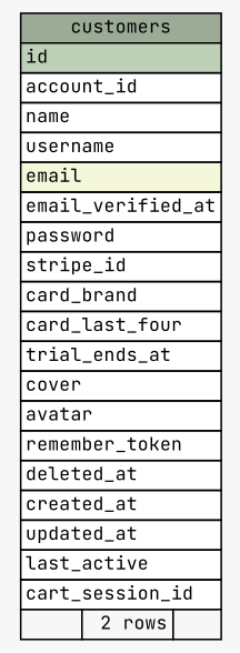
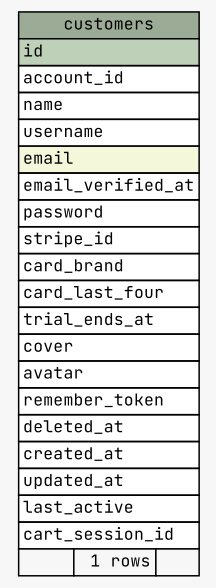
  digraph {
    bgcolor="#f7f7f7"
    fontname="JetBrains Mono"
    fontsize=11
    nodesep=0.18
    rankdir=RL
    ranksep=0.46
-   n1 [fontname="JetBrains Mono" fontsize=11 label=<     <TABLE BORDER="0" CELLBORDER="1" CELLSPACING="0" BGCOLOR="#ffffff">       <TR><TD COLSPAN="3" BGCOLOR="#9bab96" ALIGN="CENTER">customers</TD></TR>       <TR><TD PORT="id" COLSPAN="3" BGCOLOR="#bed1b8" ALIGN="LEFT">id</TD></TR>       <TR><TD PORT="account_id" COLSPAN="3" ALIGN="LEFT">account_id</TD></TR>       <TR><TD PORT="name" COLSPAN="3" ALIGN="LEFT">name</TD></TR>       <TR><TD PORT="username" COLSPAN="3" ALIGN="LEFT">username</TD></TR>       <TR><TD PORT="email" COLSPAN="3" BGCOLOR="#f4f7da" ALIGN="LEFT">email</TD></TR>       <TR><TD PORT="email_verified_at" COLSPAN="3" ALIGN="LEFT">email_verified_at</TD></TR>       <TR><TD PORT="password" COLSPAN="3" ALIGN="LEFT">password</TD></TR>       <TR><TD PORT="stripe_id" COLSPAN="3" ALIGN="LEFT">stripe_id</TD></TR>       <TR><TD PORT="card_brand" COLSPAN="3" ALIGN="LEFT">card_brand</TD></TR>       <TR><TD PORT="card_last_four" COLSPAN="3" ALIGN="LEFT">card_last_four</TD></TR>       <TR><TD PORT="trial_ends_at" COLSPAN="3" ALIGN="LEFT">trial_ends_at</TD></TR>       <TR><TD PORT="cover" COLSPAN="3" ALIGN="LEFT">cover</TD></TR>       <TR><TD PORT="avatar" COLSPAN="3" ALIGN="LEFT">avatar</TD></TR>       <TR><TD PORT="remember_token" COLSPAN="3" ALIGN="LEFT">remember_token</TD></TR>       <TR><TD PORT="deleted_at" COLSPAN="3" ALIGN="LEFT">deleted_at</TD></TR>       <TR><TD PORT="created_at" COLSPAN="3" ALIGN="LEFT">created_at</TD></TR>       <TR><TD PORT="updated_at" COLSPAN="3" ALIGN="LEFT">updated_at</TD></TR>       <TR><TD PORT="last_active" COLSPAN="3" ALIGN="LEFT">last_active</TD></TR>       <TR><TD PORT="cart_session_id" COLSPAN="3" ALIGN="LEFT">cart_session_id</TD></TR>       <TR><TD ALIGN="LEFT" BGCOLOR="#f7f7f7">  </TD><TD ALIGN="RIGHT" BGCOLOR="#f7f7f7">2 rows</TD><TD ALIGN="RIGHT" BGCOLOR="#f7f7f7">  </TD></TR>     </TABLE>> shape=plaintext]
+   n1 [fontname="JetBrains Mono" fontsize=11 label=<     <TABLE BORDER="0" CELLBORDER="1" CELLSPACING="0" BGCOLOR="#ffffff">       <TR><TD COLSPAN="3" BGCOLOR="#9bab96" ALIGN="CENTER">customers</TD></TR>       <TR><TD PORT="id" COLSPAN="3" BGCOLOR="#bed1b8" ALIGN="LEFT">id</TD></TR>       <TR><TD PORT="account_id" COLSPAN="3" ALIGN="LEFT">account_id</TD></TR>       <TR><TD PORT="name" COLSPAN="3" ALIGN="LEFT">name</TD></TR>       <TR><TD PORT="username" COLSPAN="3" ALIGN="LEFT">username</TD></TR>       <TR><TD PORT="email" COLSPAN="3" BGCOLOR="#f4f7da" ALIGN="LEFT">email</TD></TR>       <TR><TD PORT="email_verified_at" COLSPAN="3" ALIGN="LEFT">email_verified_at</TD></TR>       <TR><TD PORT="password" COLSPAN="3" ALIGN="LEFT">password</TD></TR>       <TR><TD PORT="stripe_id" COLSPAN="3" ALIGN="LEFT">stripe_id</TD></TR>       <TR><TD PORT="card_brand" COLSPAN="3" ALIGN="LEFT">card_brand</TD></TR>       <TR><TD PORT="card_last_four" COLSPAN="3" ALIGN="LEFT">card_last_four</TD></TR>       <TR><TD PORT="trial_ends_at" COLSPAN="3" ALIGN="LEFT">trial_ends_at</TD></TR>       <TR><TD PORT="cover" COLSPAN="3" ALIGN="LEFT">cover</TD></TR>       <TR><TD PORT="avatar" COLSPAN="3" ALIGN="LEFT">avatar</TD></TR>       <TR><TD PORT="remember_token" COLSPAN="3" ALIGN="LEFT">remember_token</TD></TR>       <TR><TD PORT="deleted_at" COLSPAN="3" ALIGN="LEFT">deleted_at</TD></TR>       <TR><TD PORT="created_at" COLSPAN="3" ALIGN="LEFT">created_at</TD></TR>       <TR><TD PORT="updated_at" COLSPAN="3" ALIGN="LEFT">updated_at</TD></TR>       <TR><TD PORT="last_active" COLSPAN="3" ALIGN="LEFT">last_active</TD></TR>       <TR><TD PORT="cart_session_id" COLSPAN="3" ALIGN="LEFT">cart_session_id</TD></TR>       <TR><TD ALIGN="LEFT" BGCOLOR="#f7f7f7">  </TD><TD ALIGN="RIGHT" BGCOLOR="#f7f7f7">1 rows</TD><TD ALIGN="RIGHT" BGCOLOR="#f7f7f7">  </TD></TR>     </TABLE>> shape=plaintext]
  }
